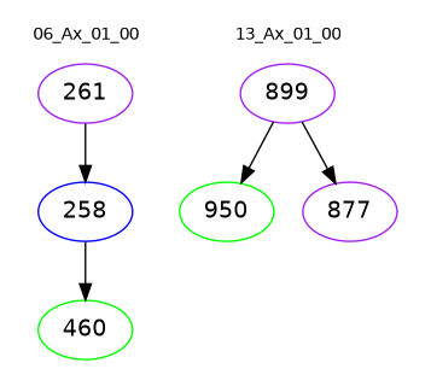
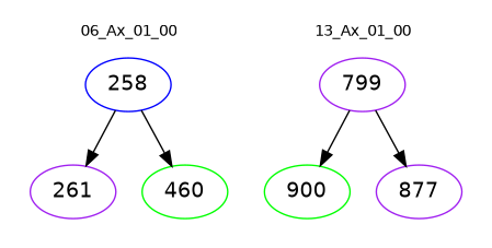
  digraph {
    fontname="DejaVu Sans"
    node [color=purple fontname="DejaVu Sans"]
    edge [color=black fontname="DejaVu Sans"]
    n1 [color=blue label=258]
    n2 [label=261]
    n3 [color=green label=460]
-   n4 [label=899]
-   n5 [color=green label=950]
+   n4 [label=799]
+   n5 [color=green label=900]
    n6 [label=877]
    subgraph cluster_1 {
      color=white
      fontsize=10
      label="06_Ax_01_00"
      n1
      n2
      n3
    }
    subgraph cluster_2 {
      color=white
      fontsize=10
      label="13_Ax_01_00"
      n4
      n5
      n6
    }
-   n2 -> n1
+   n1 -> n2
    n1 -> n3
    n4 -> n5
    n4 -> n6
  }
